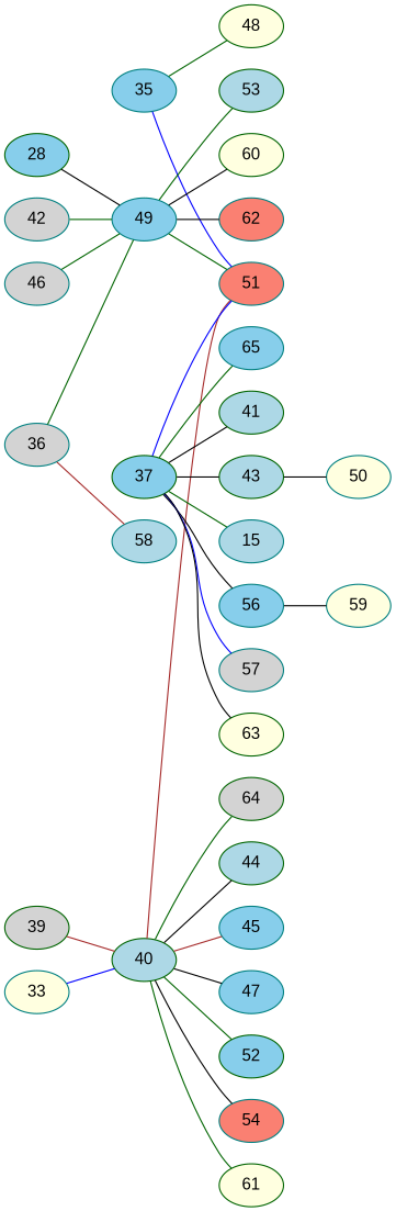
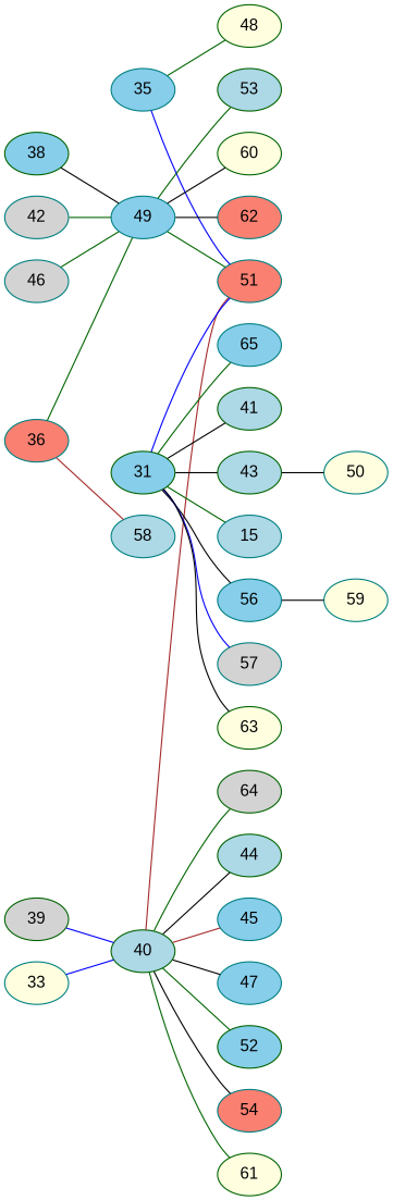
  graph {
    fontname="Liberation Sans"
    rankdir=LR
    node [color=teal fillcolor=skyblue fontname="Liberation Sans" style=filled]
    edge [color=black fontname="Liberation Sans"]
    40 [color=darkgreen fillcolor=lightblue super="+30+17+12+31+22+28"]
    51 [fillcolor=salmon super="+11+1+26"]
    44 [color=darkgreen fillcolor=lightblue]
    45
    47
    52 [color=darkgreen]
    54 [fillcolor=salmon]
    61 [color=darkgreen fillcolor=lightyellow]
    64 [color=darkgreen fillcolor=lightgrey]
    33 [fillcolor=lightyellow]
    48 [color=darkgreen fillcolor=lightyellow]
    35
    49 [super="+18+21+25"]
    53 [color=darkgreen fillcolor=lightblue]
    60 [color=darkgreen fillcolor=lightyellow]
    62 [fillcolor=salmon]
-   36 [fillcolor=lightgrey]
+   36 [fillcolor=salmon]
    58 [fillcolor=lightblue]
-   37 [color=darkgreen super="+9+14+27+29+34+32"]
+   37 [color=darkgreen super="+9+14+27+29+34+32" label=31]
    41 [color=darkgreen fillcolor=lightblue]
    43 [color=darkgreen fillcolor=lightblue]
    n22 [fillcolor=lightblue label=15]
    56
    57 [fillcolor=lightgrey]
    63 [color=darkgreen fillcolor=lightyellow]
    65
    50 [fillcolor=lightyellow]
    59 [fillcolor=lightyellow]
-   38 [color=darkgreen label=28]
+   38 [color=darkgreen]
    39 [color=darkgreen fillcolor=lightgrey]
    42 [fillcolor=lightgrey]
    46 [fillcolor=lightgrey]
    40 -- 51 [color=brown]
    40 -- 44
    40 -- 45 [color=brown]
    40 -- 47
    40 -- 52 [color=darkgreen]
    40 -- 54
    40 -- 61 [color=darkgreen]
    40 -- 64 [color=darkgreen]
    33 -- 40 [color=blue]
    35 -- 51 [color=blue]
    35 -- 48 [color=darkgreen]
    49 -- 51 [color=darkgreen]
    49 -- 53 [color=darkgreen]
    49 -- 60
    49 -- 62
    36 -- 49 [color=darkgreen]
    36 -- 58 [color=brown]
    37 -- 51 [color=blue]
    37 -- 41
    37 -- 43
    37 -- n22 [color=darkgreen]
    37 -- 56
    37 -- 57 [color=blue]
    37 -- 63
    37 -- 65 [color=darkgreen]
    43 -- 50
    56 -- 59
    38 -- 49
-   39 -- 40 [color=brown]
+   39 -- 40 [color=blue]
    42 -- 49 [color=darkgreen]
    46 -- 49 [color=darkgreen]
  }
